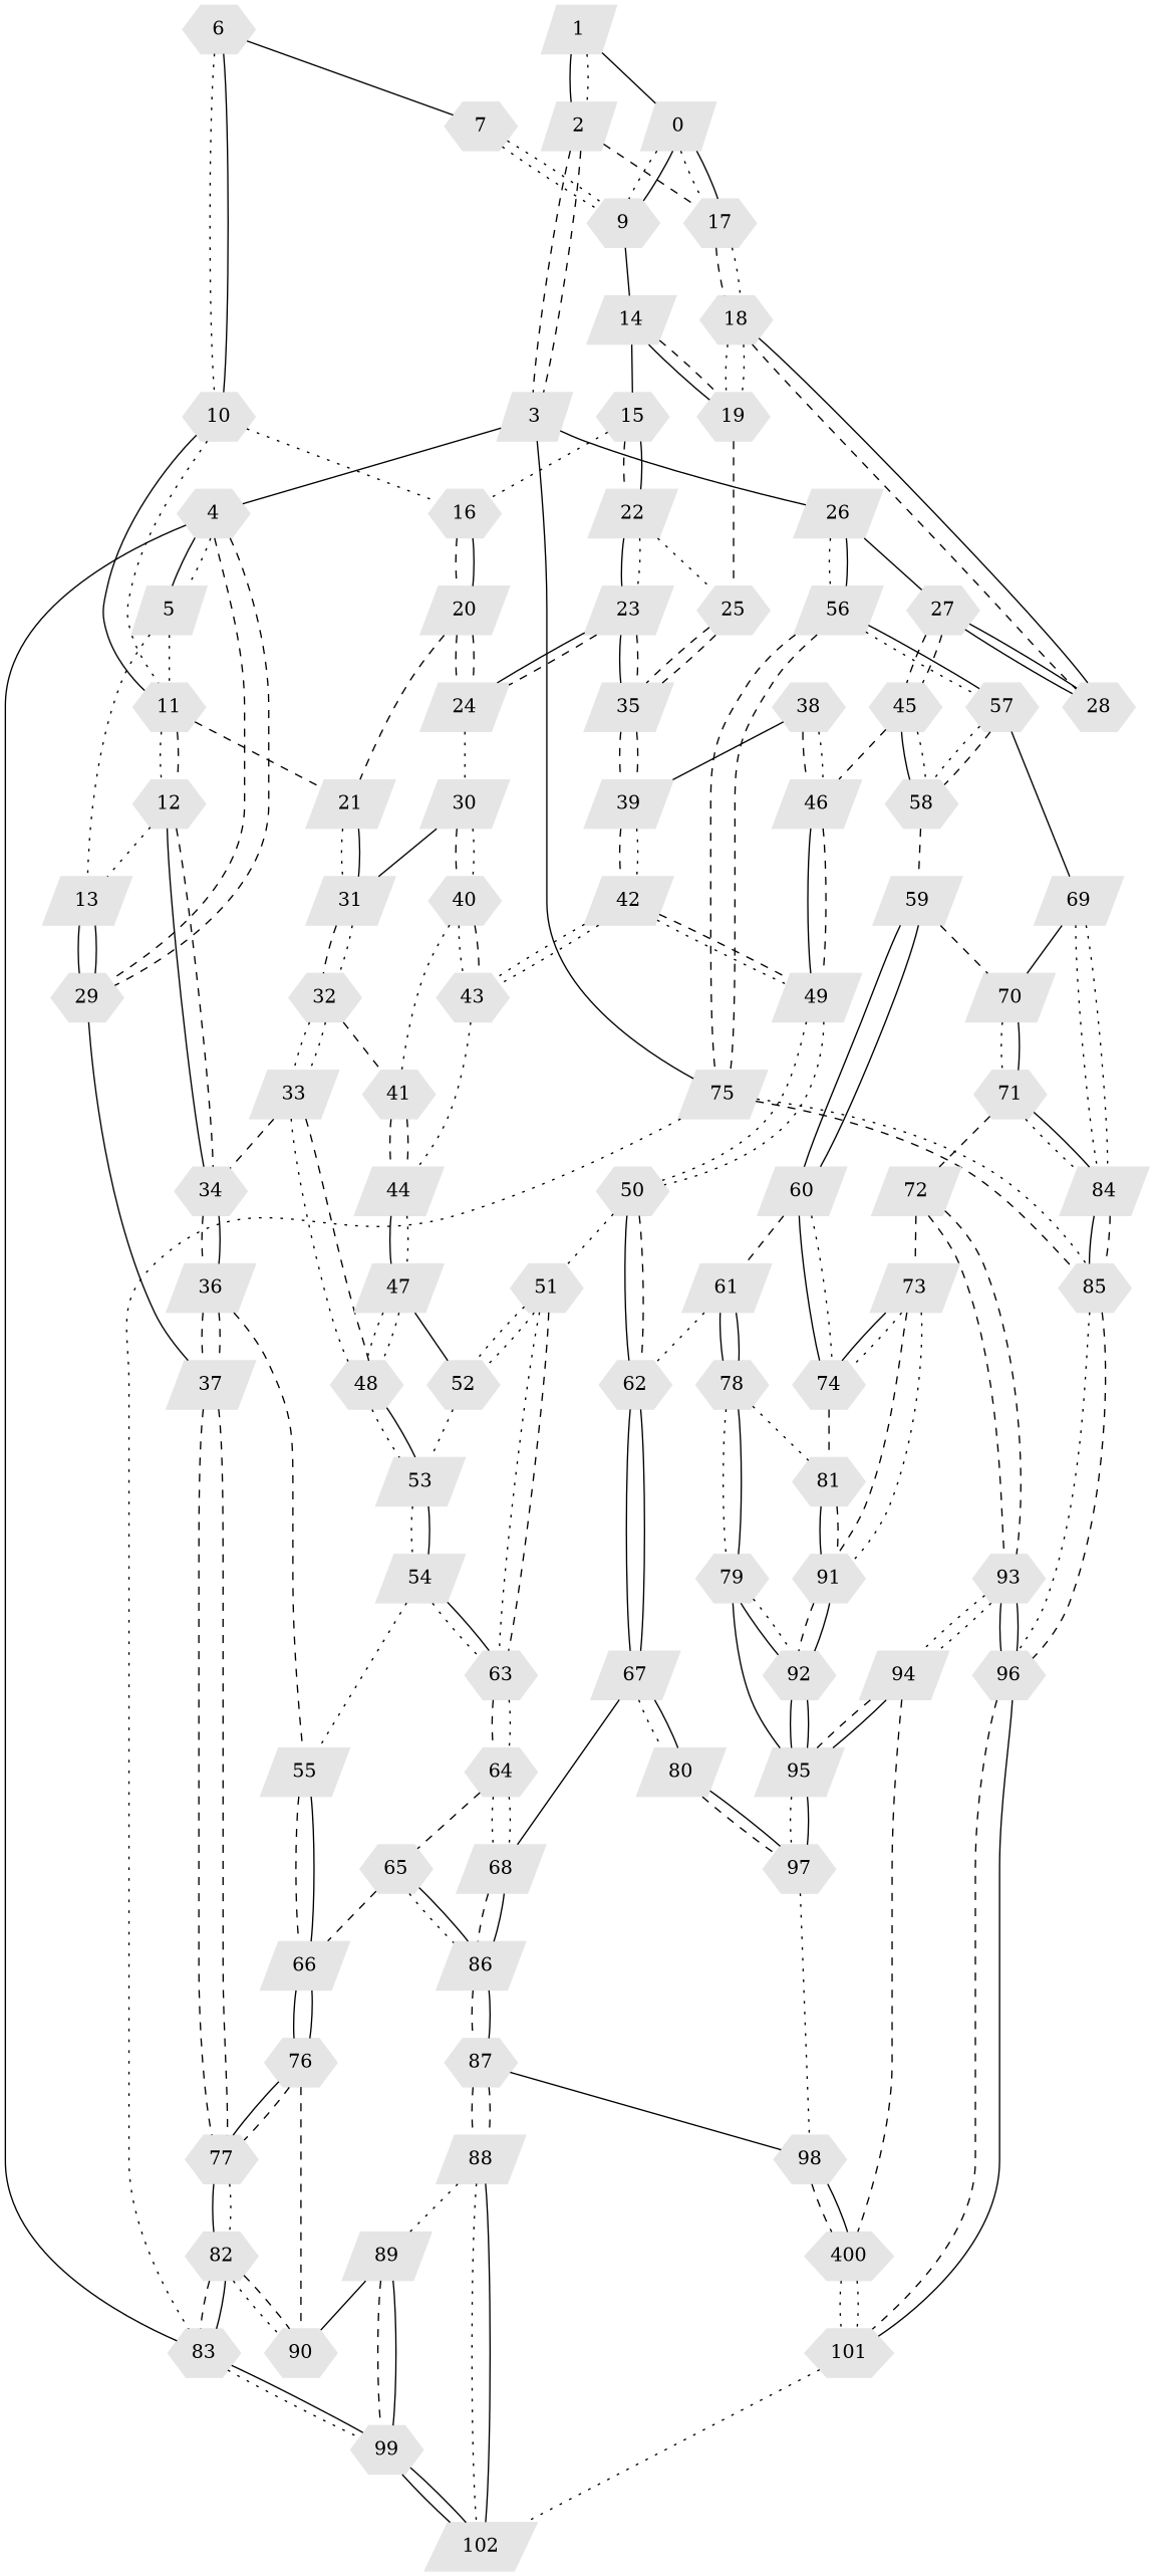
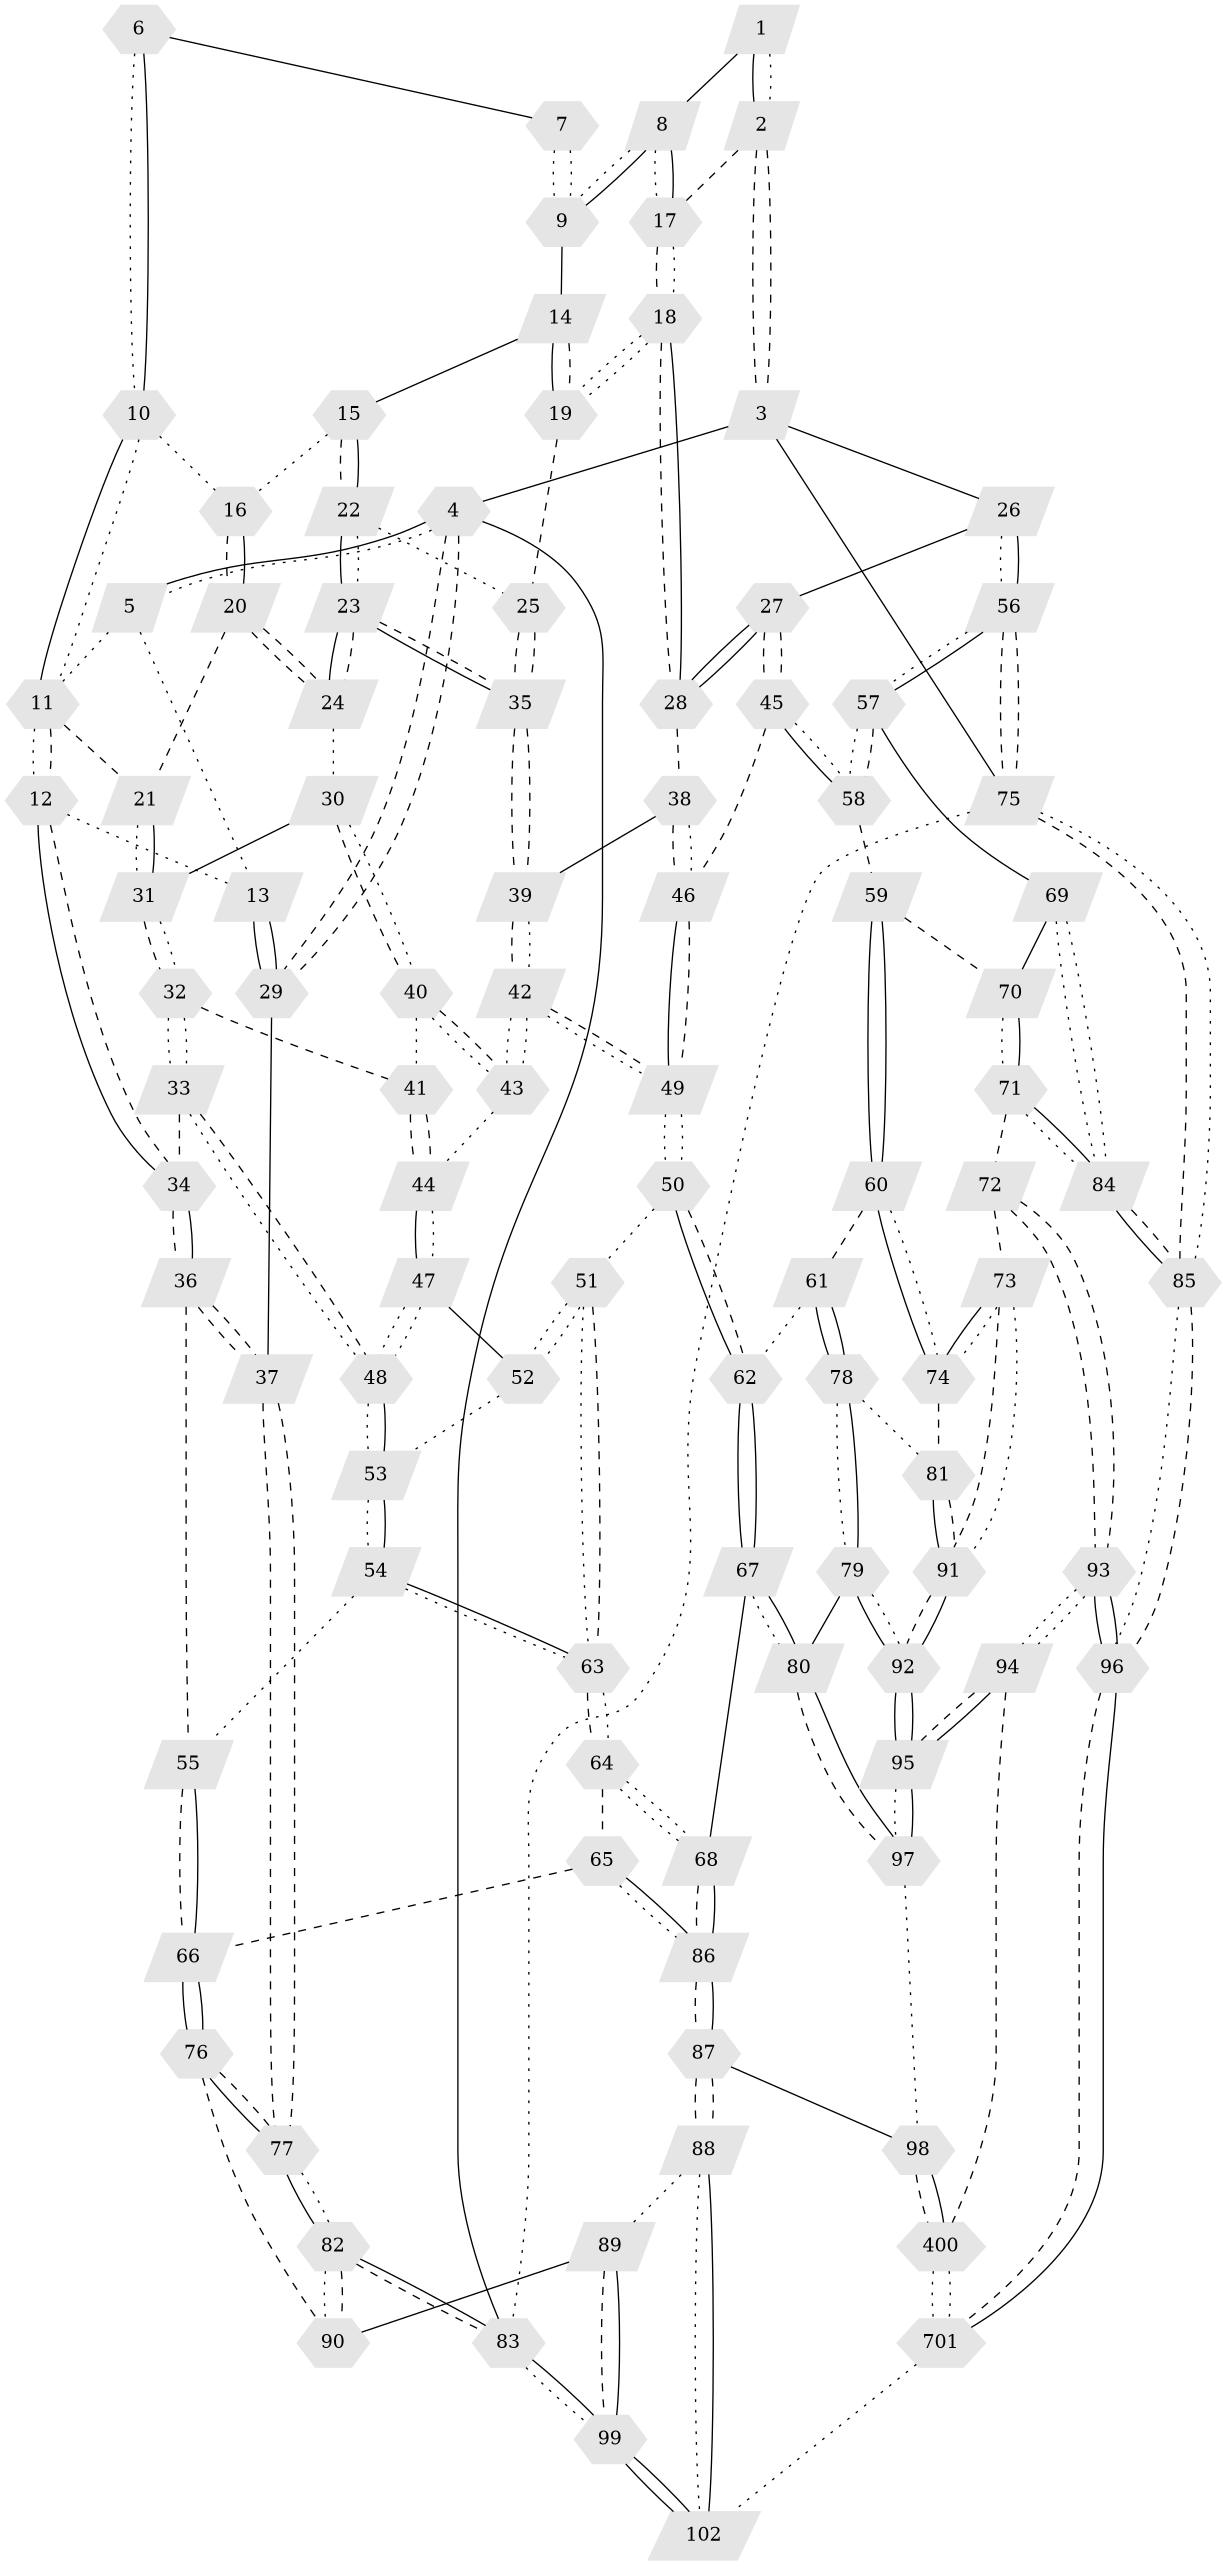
  graph {
    node [color=gray90 shape=hexagon style=filled]
    edge [style=solid]
    1 [shape=parallelogram]
    2 [shape=parallelogram]
-   8 [shape=parallelogram label=0]
+   8 [shape=parallelogram]
    3 [shape=parallelogram]
    17
    9
    4
    26 [shape=parallelogram]
    75 [shape=parallelogram]
    18
    5 [shape=parallelogram]
    29
    83
    27
    56 [shape=parallelogram]
    85
    13 [shape=parallelogram]
    11
    37 [shape=parallelogram]
    99
    6
    7
    10
    16
    14 [shape=parallelogram]
    15
    19
    12
    21 [shape=parallelogram]
    20 [shape=parallelogram]
    34
    31 [shape=parallelogram]
    36 [shape=parallelogram]
    22 [shape=parallelogram]
    25
    23 [shape=parallelogram]
    24 [shape=parallelogram]
    28
    38
    35 [shape=parallelogram]
    30 [shape=parallelogram]
    32
    39 [shape=parallelogram]
    40
    45
    57
    46 [shape=parallelogram]
    58
    77
    41
    43
    33 [shape=parallelogram]
    48
    44 [shape=parallelogram]
    53 [shape=parallelogram]
    55 [shape=parallelogram]
    42 [shape=parallelogram]
    66 [shape=parallelogram]
    82
    49 [shape=parallelogram]
    47 [shape=parallelogram]
    50
    52
    59 [shape=parallelogram]
    54 [shape=parallelogram]
    51
    62
    63
    67 [shape=parallelogram]
    64
    76
    69 [shape=parallelogram]
    70 [shape=parallelogram]
    84 [shape=parallelogram]
    60 [shape=parallelogram]
    61 [shape=parallelogram]
    74
    71
    78
    81
    79
    68 [shape=parallelogram]
    80 [shape=parallelogram]
    65
    86 [shape=parallelogram]
    87
    90
    97
    72 [shape=parallelogram]
    73 [shape=parallelogram]
    93
    91
    96
    94 [shape=parallelogram]
    92
    95 [shape=parallelogram]
    98
    102 [shape=parallelogram]
-   101
+   101 [label=701]
    88 [shape=parallelogram]
    89 [shape=parallelogram]
    n102 [label=400]
    1 -- 2
    1 -- 2 [style=dotted]
    1 -- 8
    2 -- 3 [style=dashed]
    2 -- 3 [style=dashed]
    2 -- 17 [style=dashed]
    8 -- 17 [style=dotted]
    8 -- 17
    8 -- 9 [style=dotted]
    8 -- 9
    3 -- 4
    3 -- 26
    3 -- 75
    17 -- 18 [style=dashed]
    17 -- 18 [style=dotted]
    9 -- 14
    4 -- 5
    4 -- 5 [style=dotted]
    4 -- 29 [style=dashed]
    4 -- 29 [style=dashed]
    4 -- 83
    26 -- 27
    26 -- 56 [style=dotted]
    26 -- 56
    75 -- 83 [style=dotted]
    75 -- 85 [style=dashed]
    75 -- 85 [style=dotted]
    18 -- 19 [style=dotted]
    18 -- 19 [style=dotted]
    18 -- 28 [style=dashed]
    18 -- 28
    5 -- 13 [style=dotted]
    5 -- 11 [style=dotted]
    29 -- 37
    83 -- 99 [style=dotted]
    83 -- 99
    27 -- 28
    27 -- 28
    27 -- 45 [style=dashed]
    27 -- 45 [style=dashed]
    56 -- 75 [style=dashed]
    56 -- 75 [style=dashed]
    56 -- 57 [style=dotted]
    56 -- 57
    85 -- 96 [style=dotted]
    85 -- 96 [style=dashed]
    13 -- 29
    13 -- 29
    11 -- 12 [style=dotted]
    11 -- 12 [style=dashed]
    11 -- 21 [style=dashed]
    37 -- 77 [style=dashed]
    37 -- 77 [style=dashed]
    99 -- 102
    99 -- 102
    6 -- 7
    6 -- 10 [style=dotted]
    6 -- 10
    7 -- 9 [style=dotted]
    7 -- 9 [style=dotted]
    10 -- 11
    10 -- 11 [style=dotted]
    10 -- 16 [style=dotted]
    16 -- 20 [style=dashed]
    16 -- 20
    14 -- 15
    14 -- 19
    14 -- 19 [style=dashed]
    15 -- 16 [style=dotted]
    15 -- 22 [style=dashed]
    15 -- 22
    19 -- 25 [style=dashed]
    12 -- 13 [style=dotted]
    12 -- 34
    12 -- 34 [style=dashed]
    21 -- 31 [style=dotted]
    21 -- 31
    20 -- 21 [style=dashed]
    20 -- 24 [style=dashed]
    20 -- 24 [style=dashed]
    34 -- 36 [style=dashed]
    34 -- 36
    31 -- 32 [style=dashed]
    31 -- 32 [style=dotted]
    36 -- 37 [style=dashed]
    36 -- 37 [style=dashed]
    36 -- 55 [style=dashed]
    22 -- 25 [style=dotted]
    22 -- 23
    22 -- 23 [style=dotted]
    25 -- 35 [style=dashed]
    25 -- 35 [style=dashed]
    23 -- 24
    23 -- 24 [style=dashed]
    23 -- 35
    23 -- 35 [style=dashed]
    24 -- 30 [style=dotted]
+   28 -- 38 [style=dashed]
    38 -- 39
    38 -- 46 [style=dashed]
    38 -- 46 [style=dotted]
    35 -- 39 [style=dashed]
    35 -- 39 [style=dashed]
    30 -- 31
    30 -- 40 [style=dashed]
    30 -- 40 [style=dotted]
    32 -- 41 [style=dashed]
    32 -- 33 [style=dotted]
    32 -- 33 [style=dotted]
    39 -- 42 [style=dashed]
    39 -- 42 [style=dotted]
    40 -- 41 [style=dotted]
    40 -- 43 [style=dotted]
    40 -- 43 [style=dashed]
    45 -- 46 [style=dashed]
    45 -- 58
    45 -- 58 [style=dotted]
    57 -- 58 [style=dotted]
    57 -- 58 [style=dashed]
    57 -- 69
    46 -- 49
    46 -- 49 [style=dashed]
    58 -- 59 [style=dashed]
    77 -- 82
    77 -- 82 [style=dotted]
    41 -- 44 [style=dashed]
    41 -- 44 [style=dashed]
    43 -- 44 [style=dotted]
    33 -- 34 [style=dashed]
    33 -- 48 [style=dotted]
    33 -- 48 [style=dashed]
    48 -- 53 [style=dotted]
    48 -- 53
    44 -- 47
    44 -- 47 [style=dotted]
    53 -- 54 [style=dotted]
    53 -- 54
    55 -- 66 [style=dashed]
    55 -- 66
    42 -- 43 [style=dotted]
    42 -- 43 [style=dotted]
    42 -- 49 [style=dotted]
    42 -- 49 [style=dashed]
    66 -- 76
    66 -- 76
    82 -- 83 [style=dashed]
    82 -- 83
    82 -- 90 [style=dotted]
    82 -- 90 [style=dashed]
    49 -- 50 [style=dotted]
    49 -- 50 [style=dotted]
    47 -- 48 [style=dotted]
    47 -- 48 [style=dotted]
    47 -- 52
    50 -- 51 [style=dotted]
    50 -- 62
    50 -- 62 [style=dashed]
    52 -- 53 [style=dotted]
    59 -- 70 [style=dashed]
    59 -- 60
    59 -- 60
    54 -- 55 [style=dotted]
    54 -- 63 [style=dotted]
    54 -- 63
    51 -- 52 [style=dotted]
    51 -- 52 [style=dotted]
    51 -- 63 [style=dotted]
    51 -- 63 [style=dashed]
    62 -- 67
    62 -- 67
    63 -- 64 [style=dashed]
    63 -- 64 [style=dotted]
    67 -- 68
    67 -- 80 [style=dotted]
    67 -- 80
    64 -- 68 [style=dotted]
    64 -- 68 [style=dotted]
    64 -- 65 [style=dashed]
    76 -- 77
    76 -- 77 [style=dashed]
    76 -- 90 [style=dashed]
    69 -- 70
    69 -- 84 [style=dotted]
    69 -- 84 [style=dotted]
    70 -- 71 [style=dotted]
    70 -- 71
    84 -- 85
    84 -- 85 [style=dashed]
    60 -- 61 [style=dashed]
    60 -- 74
    60 -- 74 [style=dotted]
    61 -- 62 [style=dotted]
    61 -- 78
    61 -- 78
    74 -- 81 [style=dashed]
    71 -- 84 [style=dotted]
    71 -- 84
    71 -- 72 [style=dashed]
    78 -- 81 [style=dotted]
    78 -- 79 [style=dotted]
    78 -- 79
    81 -- 91
    81 -- 91 [style=dashed]
-   79 -- 95
+   79 -- 80
    79 -- 92
    79 -- 92 [style=dotted]
    68 -- 86 [style=dashed]
    68 -- 86
    80 -- 97 [style=dashed]
    80 -- 97
    65 -- 66 [style=dashed]
    65 -- 86 [style=dotted]
    65 -- 86
    86 -- 87 [style=dashed]
    86 -- 87
    87 -- 98
    87 -- 88 [style=dashed]
    87 -- 88 [style=dashed]
    97 -- 98 [style=dotted]
    72 -- 73 [style=dashed]
    72 -- 93 [style=dashed]
    72 -- 93 [style=dashed]
    73 -- 74
    73 -- 74 [style=dotted]
    73 -- 91 [style=dashed]
    73 -- 91 [style=dotted]
    93 -- 96
    93 -- 96
    93 -- 94 [style=dotted]
    93 -- 94 [style=dotted]
    91 -- 92 [style=dashed]
    91 -- 92
    96 -- 101 [style=dashed]
    96 -- 101
    94 -- 95 [style=dashed]
    94 -- 95
    94 -- n102 [style=dashed]
    92 -- 95
    92 -- 95
    95 -- 97 [style=dotted]
    95 -- 97
    98 -- n102 [style=dashed]
    98 -- n102
    101 -- 102 [style=dotted]
    88 -- 102 [style=dotted]
    88 -- 102
    88 -- 89 [style=dotted]
    89 -- 99 [style=dashed]
    89 -- 99
    89 -- 90
    n102 -- 101 [style=dotted]
    n102 -- 101 [style=dotted]
  }
